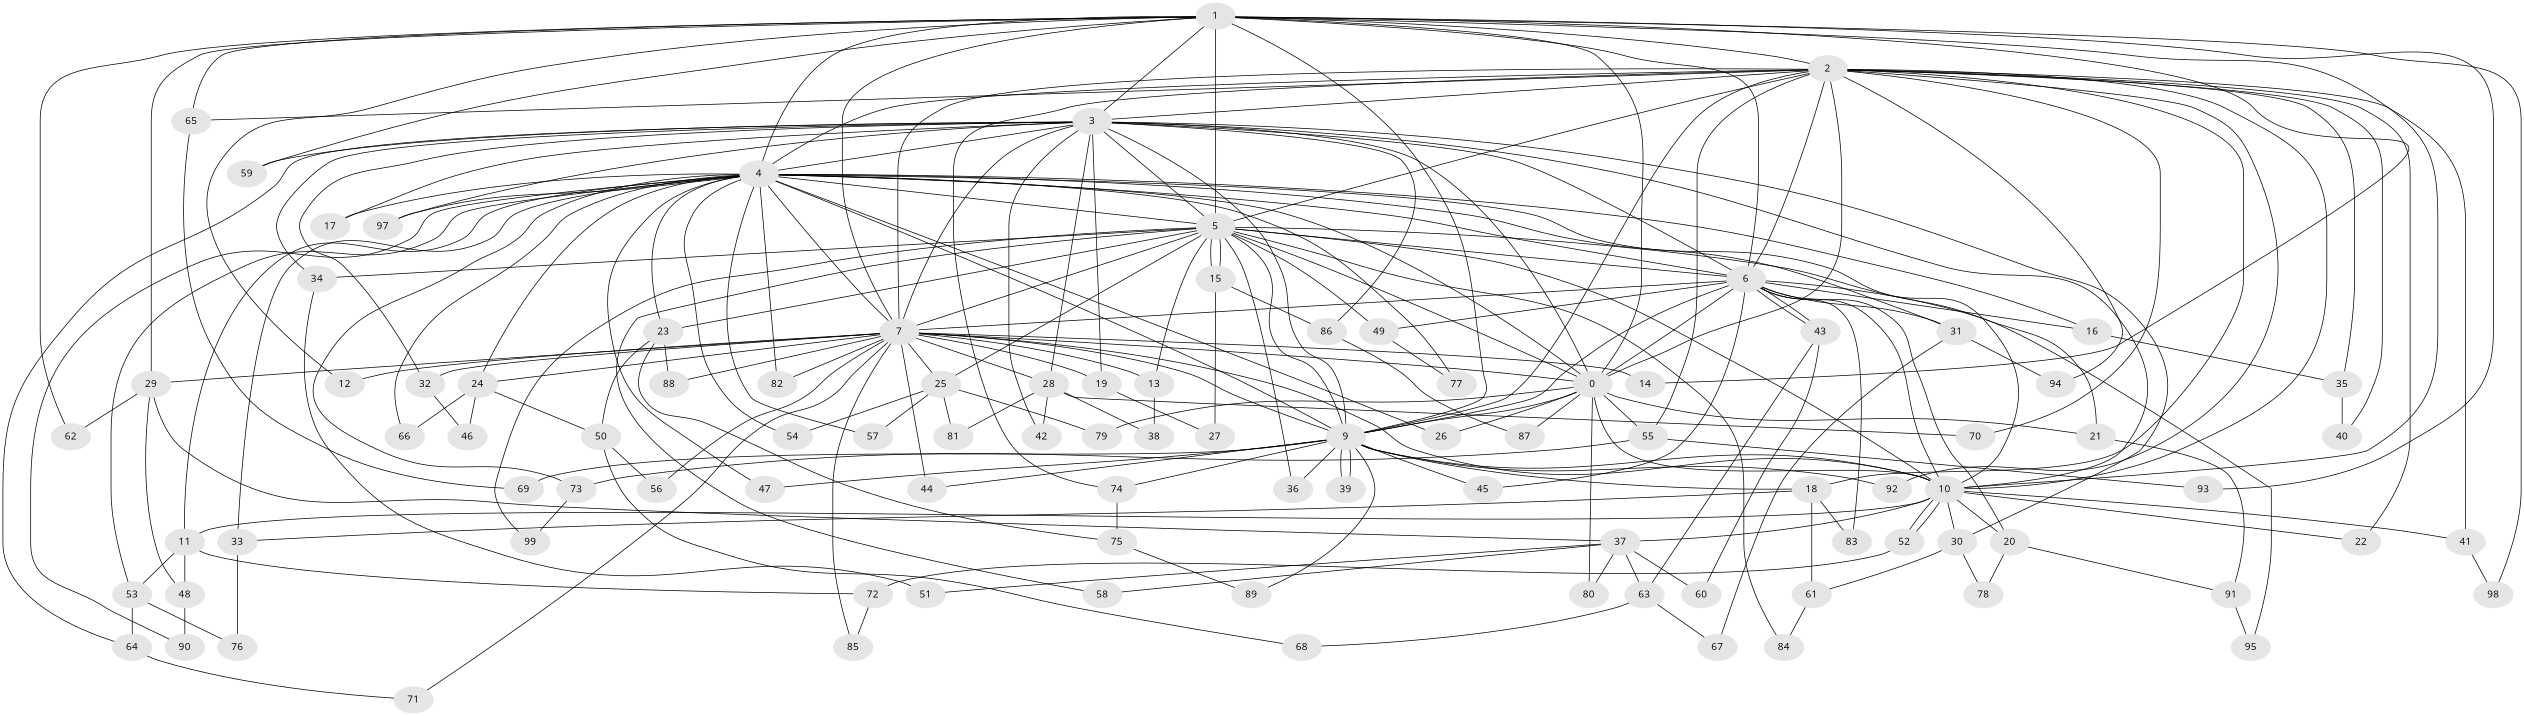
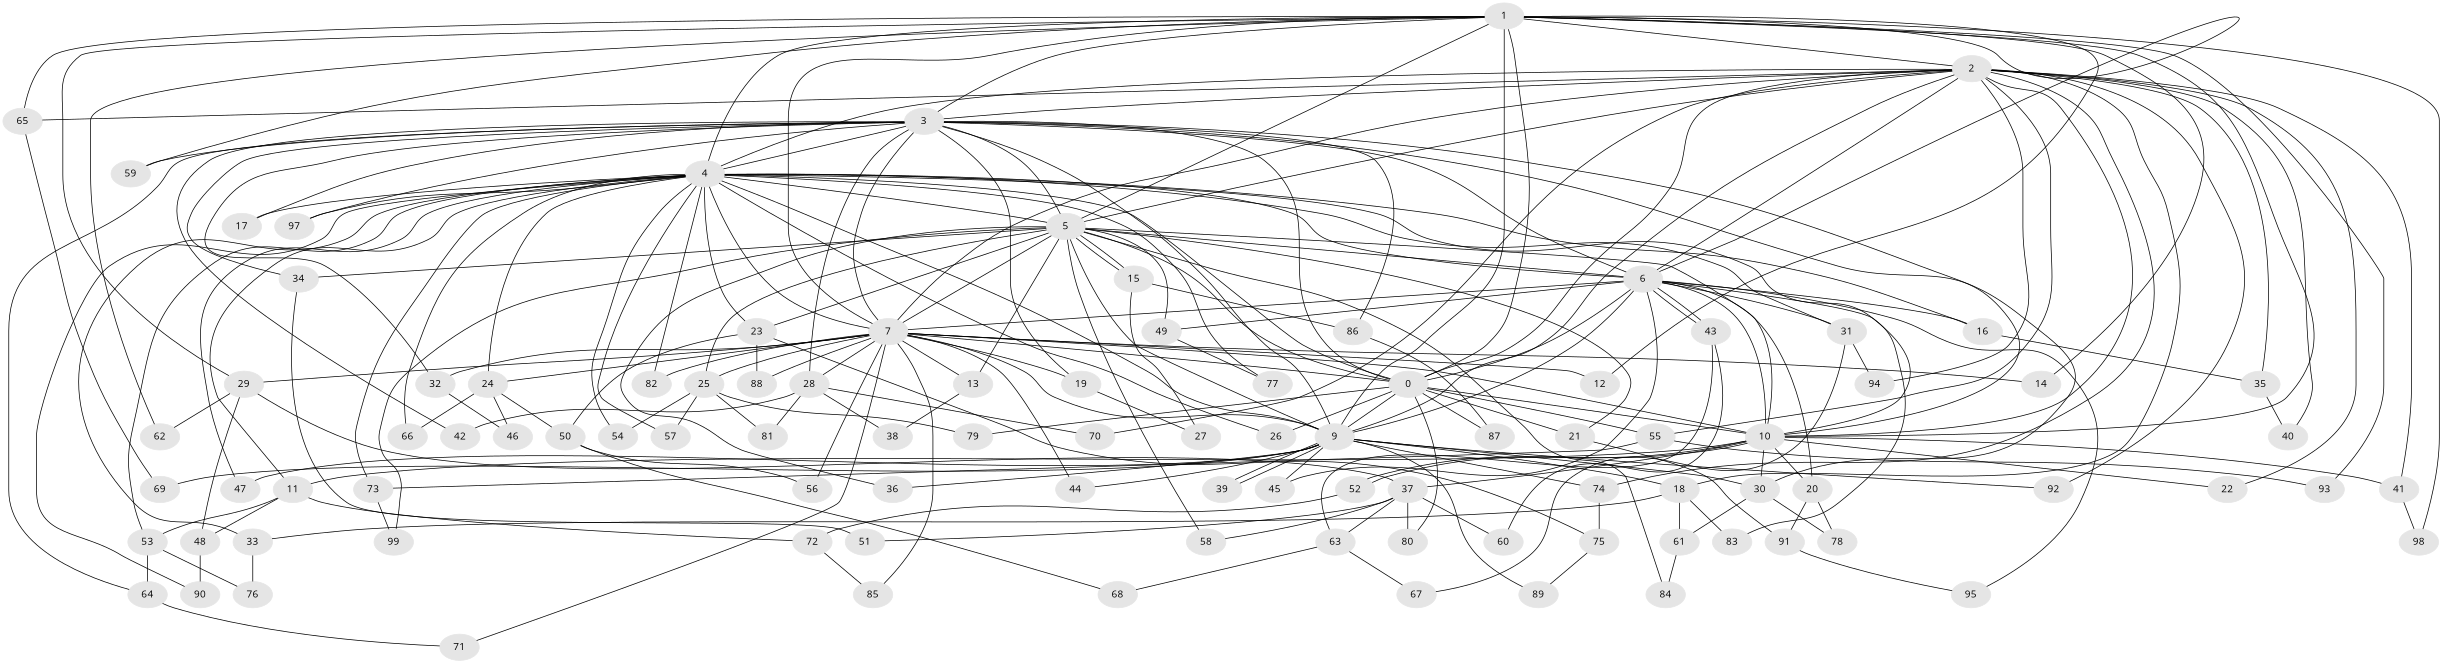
  graph {
    fontname="Open Sans"
    node [color=gray90 fontname="Open Sans" style=filled]
    edge [fontname="Open Sans"]
    1
    2
    3
    4
    5
    6
    7
    n8 [label=0]
    9
    10
    12
    14
    29
    59
    62
    65
    93
    98
    18
    22
    35
    40
    41
    55
    70
    74
    92
    94
    17
    19
    28
    30
    32
    34
    42
    64
    86
    97
    11
    16
    23
    24
    26
    31
    33
    47
    53
    54
    57
    66
    73
    77
    82
    90
    13
    15
    21
    25
    36
    49
    58
    84
    99
    20
    43
    45
    83
    95
    44
    56
    71
    85
    88
    79
    80
    87
    39
    69
    89
    37
    52
    48
    61
    75
    27
    38
    81
    78
    46
    51
    72
    50
    67
    76
    91
    60
    63
    68
    1 -- 2
    1 -- 3
    1 -- 4
    1 -- 5
    1 -- 6
    1 -- 7
    1 -- n8
    1 -- 9
    1 -- 10
    1 -- 12
    1 -- 14
    1 -- 29
    1 -- 59
    1 -- 62
    1 -- 65
    1 -- 93
    1 -- 98
    2 -- 3
    2 -- 4
    2 -- 5
    2 -- 6
    2 -- 7
    2 -- n8
    2 -- 9
    2 -- 10
    2 -- 65
    2 -- 18
    2 -- 22
    2 -- 35
    2 -- 40
    2 -- 41
    2 -- 55
    2 -- 70
    2 -- 74
    2 -- 92
    2 -- 94
    3 -- 4
    3 -- 5
    3 -- 6
    3 -- 7
    3 -- n8
    3 -- 9
    3 -- 10
    3 -- 59
    3 -- 17
    3 -- 19
    3 -- 28
    3 -- 30
    3 -- 32
    3 -- 34
    3 -- 42
    3 -- 64
    3 -- 86
    3 -- 97
    4 -- 5
    4 -- 6
    4 -- 7
    4 -- n8
    4 -- 9
    4 -- 10
    4 -- 17
    4 -- 97
    4 -- 11
    4 -- 16
    4 -- 23
    4 -- 24
    4 -- 26
    4 -- 31
    4 -- 33
    4 -- 47
    4 -- 53
    4 -- 54
    4 -- 57
    4 -- 66
    4 -- 73
    4 -- 77
    4 -- 82
    4 -- 90
    5 -- 6
    5 -- 7
    5 -- n8
    5 -- 9
    5 -- 10
    5 -- 34
    5 -- 23
    5 -- 13
    5 -- 15
    5 -- 15
    5 -- 21
    5 -- 25
    5 -- 36
    5 -- 49
    5 -- 58
    5 -- 84
    5 -- 99
    6 -- 7
    6 -- n8
    6 -- 9
    6 -- 10
    6 -- 16
    6 -- 31
    6 -- 49
    6 -- 20
    6 -- 43
    6 -- 43
    6 -- 45
    6 -- 83
    6 -- 95
    7 -- n8
    7 -- 9
    7 -- 10
    7 -- 12
    7 -- 14
    7 -- 29
    7 -- 19
    7 -- 28
    7 -- 32
    7 -- 24
    7 -- 82
    7 -- 13
    7 -- 25
    7 -- 44
    7 -- 56
    7 -- 71
    7 -- 85
    7 -- 88
    n8 -- 9
    n8 -- 10
    n8 -- 55
    n8 -- 26
    n8 -- 21
    n8 -- 79
    n8 -- 80
    n8 -- 87
-   9 -- 10
+   9 -- 30
    9 -- 18
    9 -- 74
    9 -- 92
    9 -- 47
    9 -- 36
    9 -- 45
    9 -- 44
    9 -- 39
    9 -- 39
    9 -- 69
    9 -- 89
    10 -- 22
    10 -- 41
    10 -- 30
    10 -- 11
    10 -- 20
    10 -- 37
    10 -- 52
    10 -- 52
    29 -- 62
    29 -- 37
    29 -- 48
    65 -- 69
    18 -- 33
    18 -- 83
    18 -- 61
    35 -- 40
    41 -- 98
    55 -- 93
    55 -- 73
    74 -- 75
    19 -- 27
    28 -- 70
    28 -- 42
    28 -- 38
    28 -- 81
    30 -- 61
    30 -- 78
    32 -- 46
    34 -- 51
    64 -- 71
    86 -- 87
    11 -- 53
    11 -- 48
    11 -- 72
    16 -- 35
    23 -- 88
    23 -- 75
    23 -- 50
    24 -- 66
    24 -- 46
    24 -- 50
    31 -- 94
    31 -- 67
    33 -- 76
    53 -- 64
    53 -- 76
    73 -- 99
    13 -- 38
    15 -- 86
    15 -- 27
    21 -- 91
    25 -- 54
    25 -- 57
    25 -- 79
    25 -- 81
    49 -- 77
    20 -- 78
    20 -- 91
    43 -- 60
    43 -- 63
    37 -- 58
    37 -- 80
    37 -- 51
    37 -- 60
    37 -- 63
    52 -- 72
    48 -- 90
    61 -- 84
    75 -- 89
    72 -- 85
    50 -- 56
    50 -- 68
    91 -- 95
    63 -- 67
    63 -- 68
  }
